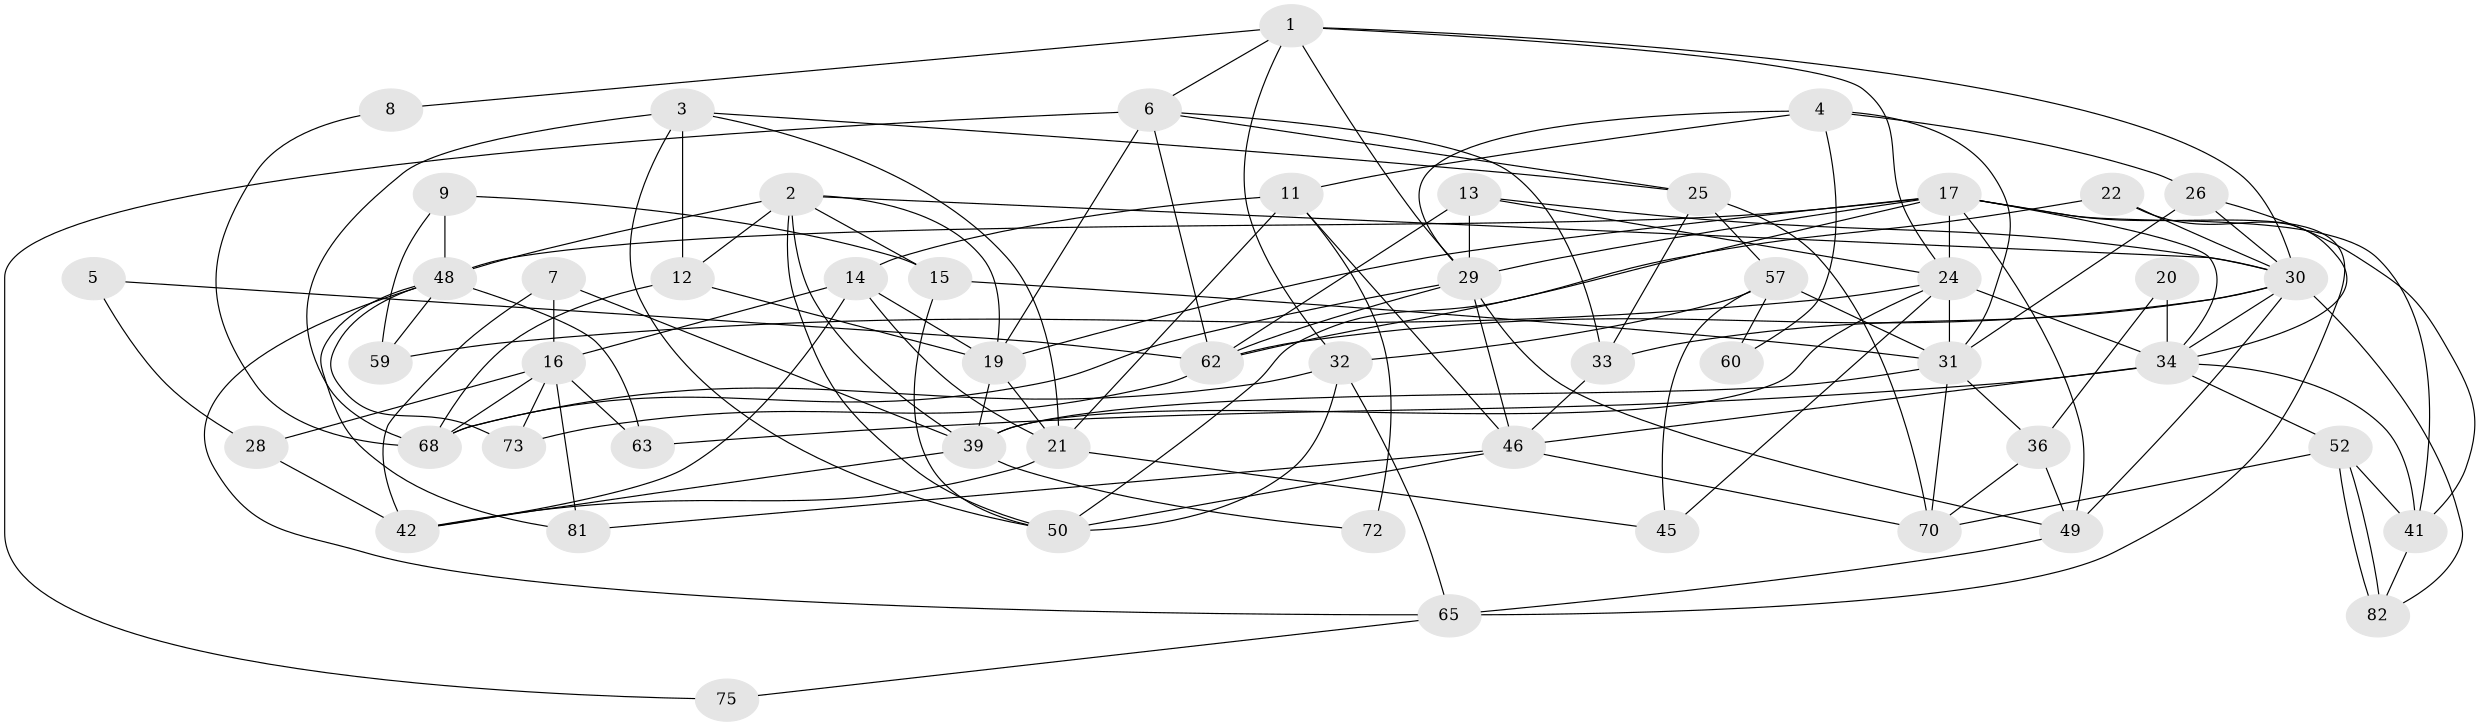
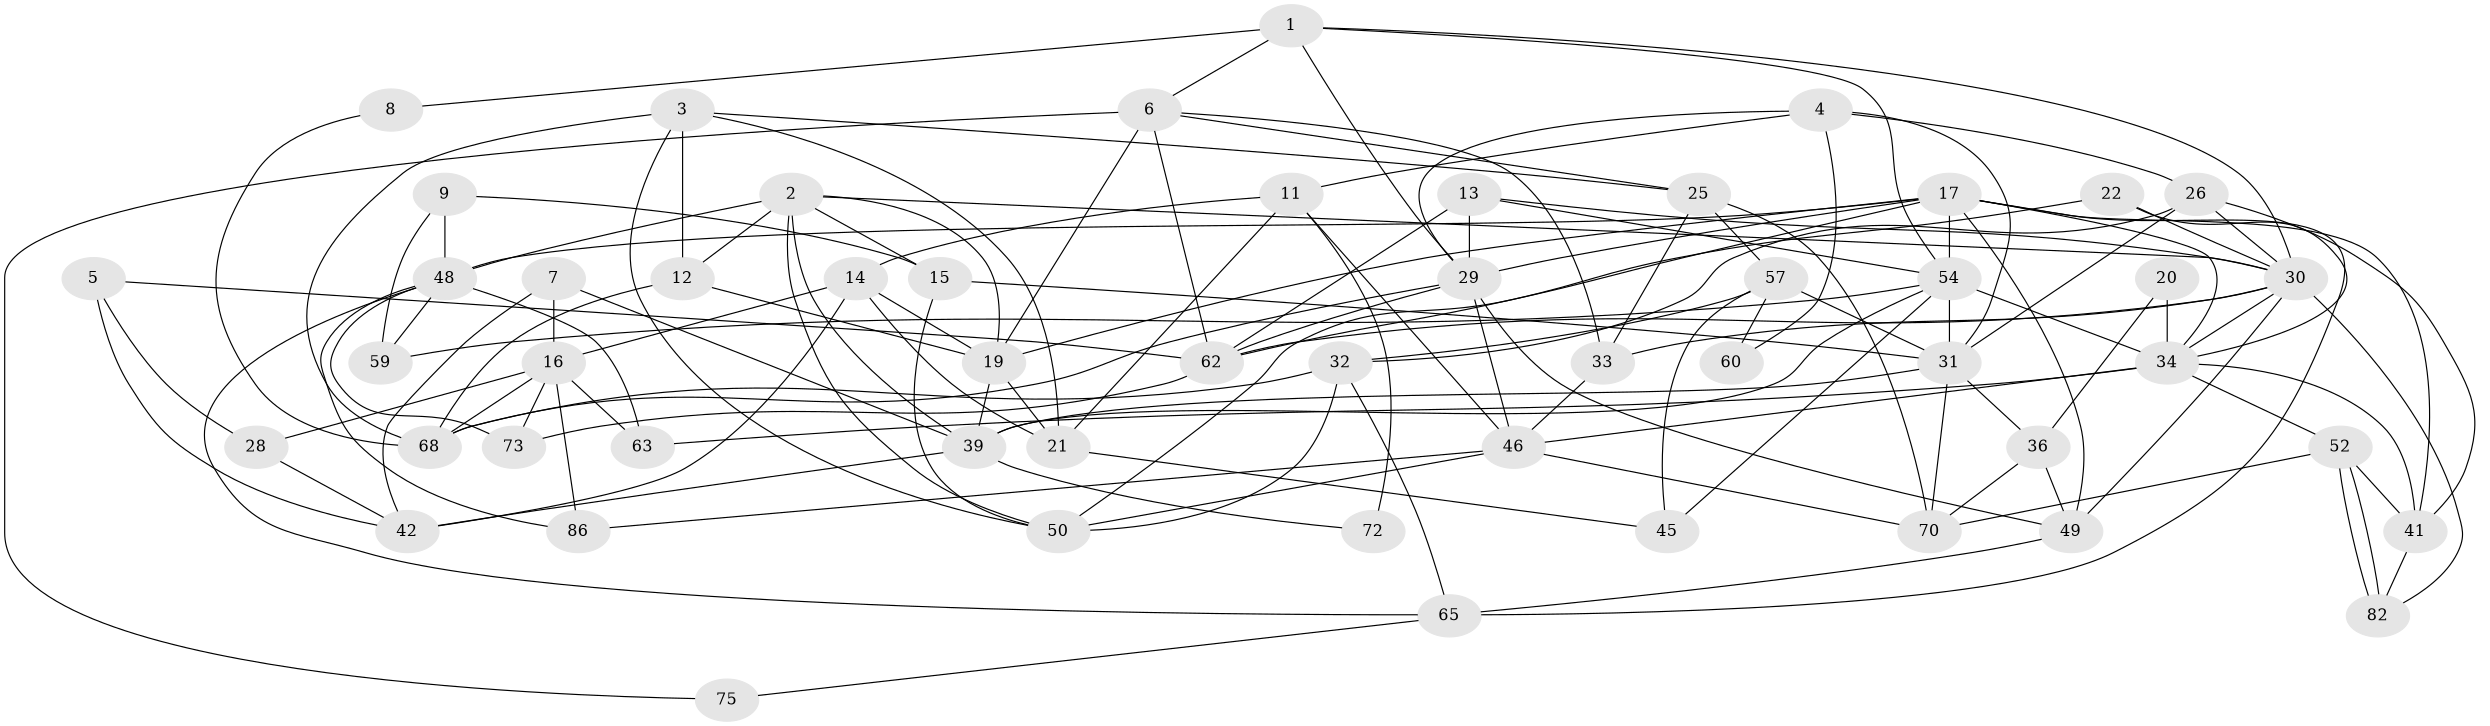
  graph {
    node [color=gray90 style=filled]
    1 [super="+61"]
    6 [super="+58"]
    8
-   24 [super="+39"]
+   24 [super="+39" label=54]
    29 [super="+53"]
    30 [super="+38"]
    32 [super="+80"]
    19 [super="+78"]
    25 [super="+45"]
    62 [super="+84"]
    n11 [label=33]
    75
    68 [super="+76"]
    n14 [label=39 super="+67"]
    31 [super="+66"]
    59
    34 [super="+43"]
    n18 [label=45]
    46 [super="+57"]
    49 [super="+77"]
    82
    50 [super="+79"]
    65
    2 [super="+64"]
    12
    15 [super="+23"]
    48 [super="+74"]
    21 [super="+40"]
    42 [super="+44"]
    72
    63
    73
-   81
+   81 [label=86]
    3 [super="+10"]
    n35 [label=57 super="+69"]
    n36 [label=70 super="+83"]
    4 [super="+70"]
    11 [super="+51"]
    26
    60
    14 [super="+55"]
    41 [super="+54"]
    36
    5
    28
    16 [super="+18"]
    7
    9
    13 [super="+56"]
    17 [super="+33"]
    52
    20
    22
    1 -- 6
    1 -- 8
    1 -- 24
    1 -- 29
    1 -- 30
-   1 -- 32
+   26 -- 32
    6 -- 19
    6 -- 25
    6 -- 62
    6 -- n11
    6 -- 75
    8 -- 68
    24 -- n14
    24 -- 31
    24 -- 59
    24 -- 34
    24 -- n18
    29 -- 62
    29 -- 68
    29 -- 46
    29 -- 49
    30 -- 62
    30 -- n11
    30 -- 34
    30 -- 49 [weight=2]
    30 -- 82
    32 -- 68
    32 -- 50
    32 -- 65
    19 -- n14
    19 -- 21
    25 -- n11
    25 -- n35
    25 -- n36 [weight=2]
    62 -- 73
    n11 -- 46
    n14 -- 42
    n14 -- 72
    31 -- n14
    31 -- n36
    31 -- 36
    34 -- 46
    34 -- 63
    34 -- 41
    34 -- 52
    46 -- 50
    46 -- 81
    46 -- n36
    49 -- 65
    65 -- 75
    2 -- 30
    2 -- 19
    2 -- n14
    2 -- 50
    2 -- 12
    2 -- 15
    2 -- 48
    12 -- 19
    12 -- 68
    15 -- 31
    15 -- 50
    48 -- 59
    48 -- 65
    48 -- 63
    48 -- 73
    48 -- 81
    21 -- n18
    3 -- 25
    3 -- 68
    3 -- 50
    3 -- 12
    3 -- 21
    n35 -- 32
    n35 -- 31 [weight=2]
    n35 -- n18
    n35 -- 60
    4 -- 29
    4 -- 31
    4 -- 11
    4 -- 26
    4 -- 60
    11 -- 46
    11 -- 21
    11 -- 72
    11 -- 14
    26 -- 30
    26 -- 31
    26 -- 41
    14 -- 19
    14 -- 21
    14 -- 42
    14 -- 16
    41 -- 82
    36 -- 49
    36 -- n36
    5 -- 62
-   21 -- 42
+   5 -- 42
    5 -- 28
    28 -- 42
    16 -- 68
    16 -- 63
    16 -- 73
    16 -- 81
    16 -- 28
    7 -- n14
    7 -- 42
    7 -- 16
    9 -- 59
    9 -- 15
    9 -- 48
    13 -- 24
    13 -- 29
    13 -- 30
    13 -- 62
    17 -- 24
    17 -- 29
    17 -- 19
    17 -- 34
    17 -- 49
    17 -- 50
    17 -- 65
    17 -- 48
    17 -- 41
    52 -- 82
    52 -- 82
    52 -- n36
    52 -- 41
    20 -- 34
    20 -- 36
    22 -- 30
    22 -- 62
    22 -- 34
  }
